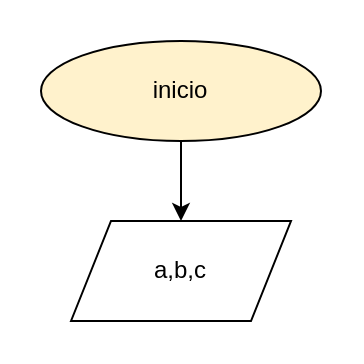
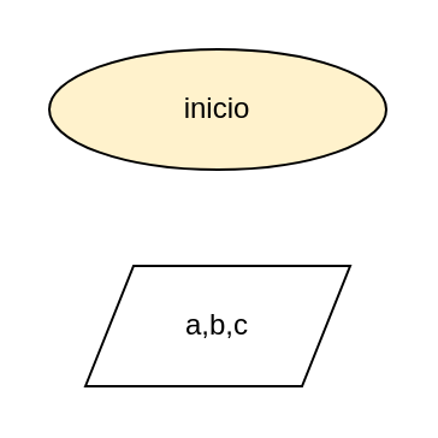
  <mxCell id="0" />
  <mxCell id="1" parent="0" />
- <mxCell id="2" value="" style="edgeStyle=none;html=1;" edge="1" parent="1" source="3" target="4"><mxGeometry relative="1" as="geometry" /></mxCell>
  <mxCell id="3" value="inicio&lt;br&gt;" style="ellipse;whiteSpace=wrap;html=1;fillColor=#fff2cc;" vertex="1" parent="1"><mxGeometry x="20" y="20" width="140" height="50" as="geometry" /></mxCell>
  <mxCell id="4" value="a,b,c" style="shape=parallelogram;perimeter=parallelogramPerimeter;whiteSpace=wrap;html=1;fixedSize=1;fillColor=default;" vertex="1" parent="1"><mxGeometry x="35" y="110" width="110" height="50" as="geometry" /></mxCell>
